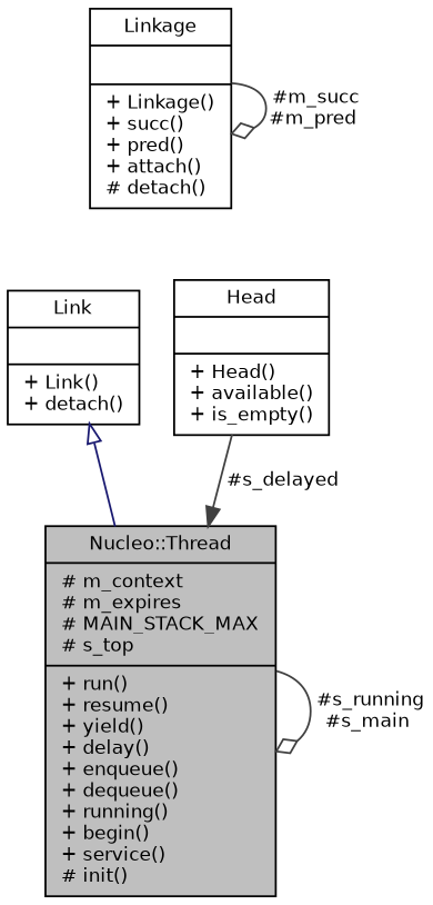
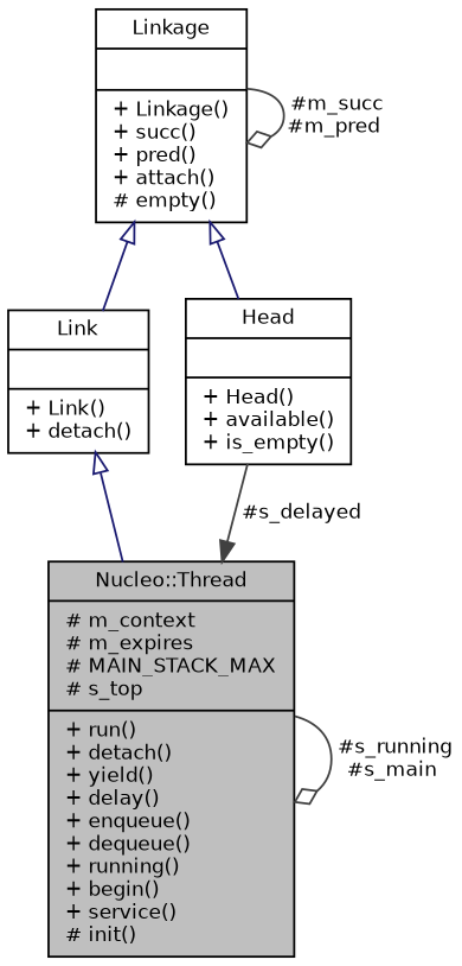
  digraph {
    node [color=black fillcolor=white fontname=Helvetica fontsize=10 shape=record style=filled]
    edge [color=grey25 fontname=Helvetica fontsize=10 labelfontname=Helvetica labelfontsize=10 style=solid]
-   n1 [fillcolor=grey75 fontcolor=black height=0.2 label="{Nucleo::Thread\n|# m_context\l# m_expires\l# MAIN_STACK_MAX\l# s_top\l|+ run()\l+ resume()\l+ yield()\l+ delay()\l+ enqueue()\l+ dequeue()\l+ running()\l+ begin()\l+ service()\l# init()\l}" width=0.4]
+   n1 [fillcolor=grey75 fontcolor=black height=0.2 label="{Nucleo::Thread\n|# m_context\l# m_expires\l# MAIN_STACK_MAX\l# s_top\l|+ run()\l+ detach()\l+ yield()\l+ delay()\l+ enqueue()\l+ dequeue()\l+ running()\l+ begin()\l+ service()\l# init()\l}" width=0.4]
    n2 [height=0.2 label="{Link\n||+ Link()\l+ detach()\l}" width=0.4]
-   n3 [height=0.2 label="{Linkage\n||+ Linkage()\l+ succ()\l+ pred()\l+ attach()\l# detach()\l}" width=0.4]
+   n3 [height=0.2 label="{Linkage\n||+ Linkage()\l+ succ()\l+ pred()\l+ attach()\l# empty()\l}" width=0.4]
    n4 [height=0.2 label="{Head\n||+ Head()\l+ available()\l+ is_empty()\l}" width=0.4]
    n1 -> n1 [arrowhead=odiamond label=" #s_running\n#s_main"]
    n2 -> n1 [arrowtail=onormal color=midnightblue dir=back]
+   n3 -> n2 [arrowtail=onormal color=midnightblue dir=back]
    n3 -> n3 [arrowhead=odiamond label=" #m_succ\n#m_pred"]
+   n3 -> n4 [arrowtail=onormal color=midnightblue dir=back]
    n4 -> n1 [arrowhead=normal label=" #s_delayed"]
  }
